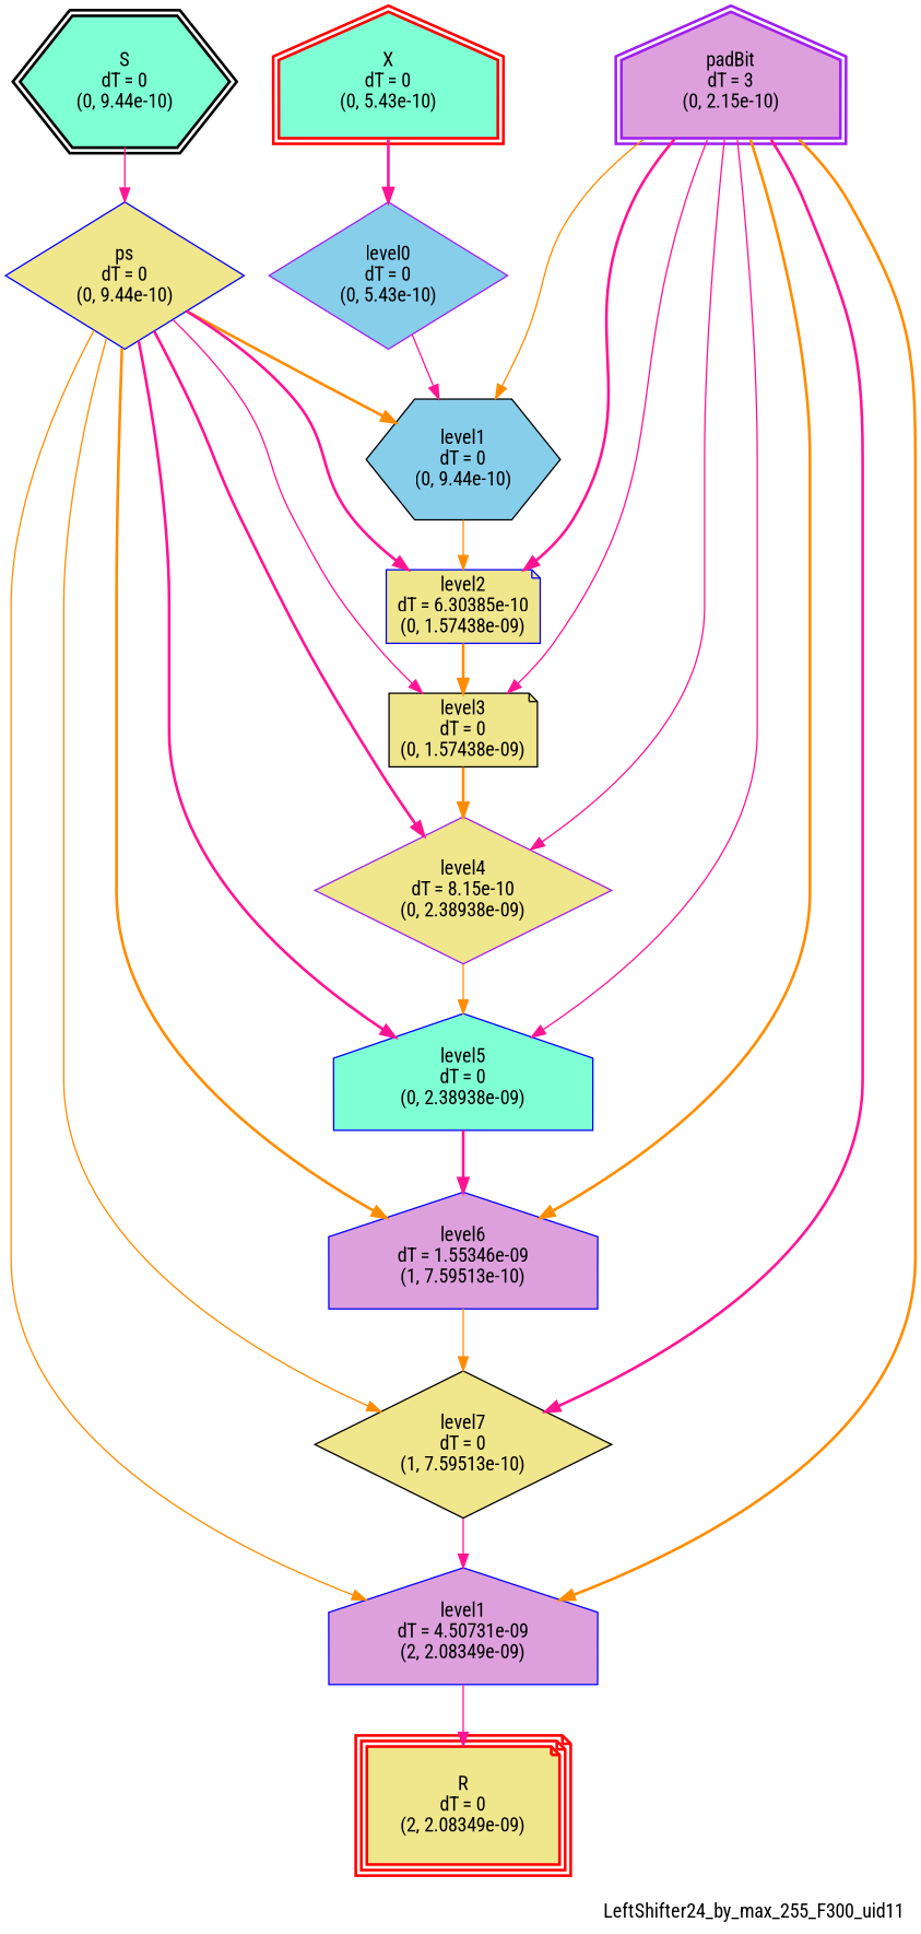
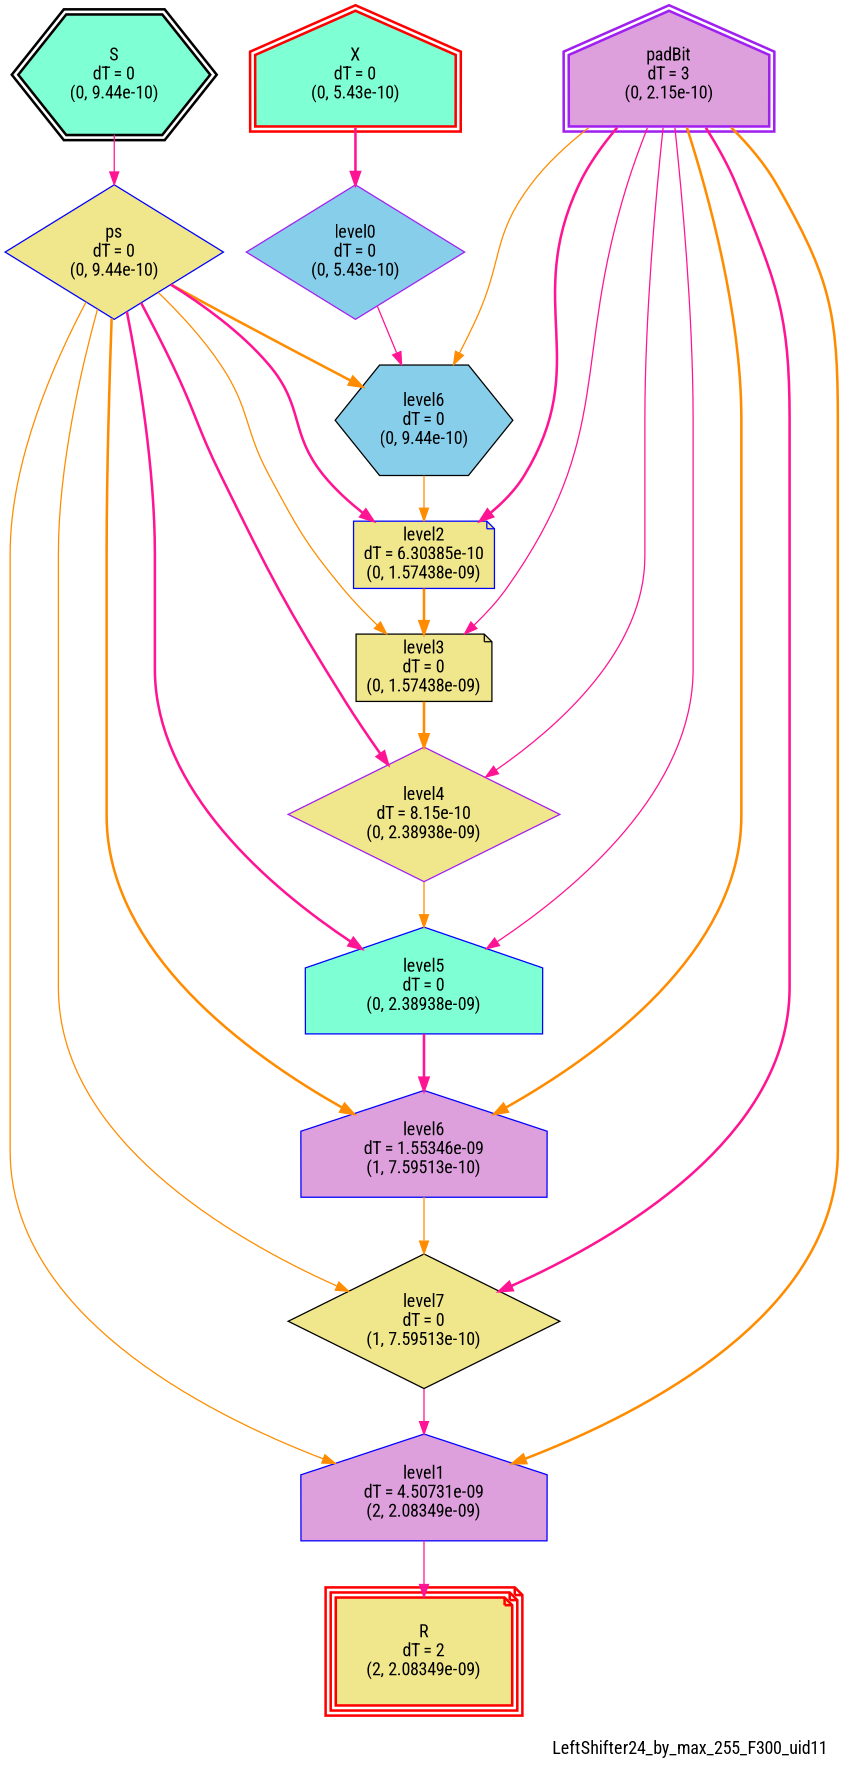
  digraph {
    fontname="Roboto Condensed"
    label=LeftShifter24_by_max_255_F300_uid11
    labeljust=right
    labelloc=bottom
    nodesep=0.25
    ranksep=0.5
    node [color=blue fillcolor=khaki fontname="Roboto Condensed" peripheries=1 shape=house style=filled]
    edge [arrowhead=normal arrowsize=1.0 arrowtail=normal color=deeppink dir=forward fontname="Roboto Condensed" style=solid]
    n1 [color=red fillcolor=aquamarine label="X\ndT = 0\n(0, 5.43e-10)" peripheries=2 style="bold, filled,filled"]
    n2 [color=black fillcolor=aquamarine label="S\ndT = 0\n(0, 9.44e-10)" peripheries=2 shape=hexagon style="bold, filled,filled"]
    n3 [color=purple fillcolor=plum label="padBit\ndT = 3\n(0, 2.15e-10)" peripheries=2 style="bold, filled,filled"]
-   n4 [color=red label="R\ndT = 0\n(2, 2.08349e-09)" peripheries=3 shape=note style="bold, filled,filled"]
+   n4 [color=red label="R\ndT = 2\n(2, 2.08349e-09)" peripheries=3 shape=note style="bold, filled,filled"]
    n5 [color=purple fillcolor=skyblue label="level0\ndT = 0\n(0, 5.43e-10)" shape=diamond]
    n6 [label="ps\ndT = 0\n(0, 9.44e-10)" shape=diamond]
-   n7 [color=black fillcolor=skyblue label="level1\ndT = 0\n(0, 9.44e-10)" shape=hexagon]
+   n7 [color=black fillcolor=skyblue label="level6\ndT = 0\n(0, 9.44e-10)" shape=hexagon]
    n8 [label="level2\ndT = 6.30385e-10\n(0, 1.57438e-09)" shape=note]
    n9 [color=black label="level3\ndT = 0\n(0, 1.57438e-09)" shape=note]
    n10 [color=purple label="level4\ndT = 8.15e-10\n(0, 2.38938e-09)" shape=diamond]
    n11 [fillcolor=aquamarine label="level5\ndT = 0\n(0, 2.38938e-09)"]
    n12 [fillcolor=plum label="level6\ndT = 1.55346e-09\n(1, 7.59513e-10)"]
    n13 [color=black label="level7\ndT = 0\n(1, 7.59513e-10)" shape=diamond]
    n14 [fillcolor=plum label="level1\ndT = 4.50731e-09\n(2, 2.08349e-09)"]
    subgraph sub_1 {
      rank=same
      n1
      n2
      n3
    }
    subgraph sub_2 {
      rank=same
      n4
    }
    n1 -> n5 [style=bold]
    n2 -> n6
    n3 -> n7 [color=darkorange]
    n3 -> n8 [style=bold]
    n3 -> n9
    n3 -> n10
    n3 -> n11
    n3 -> n12 [color=darkorange style=bold]
    n3 -> n13 [style=bold]
    n3 -> n14 [color=darkorange style=bold]
    n5 -> n7
    n6 -> n7 [color=darkorange style=bold]
    n6 -> n8 [style=bold]
-   n6 -> n9
+   n6 -> n9 [color=darkorange]
    n6 -> n10 [style=bold]
    n6 -> n11 [style=bold]
    n6 -> n12 [color=darkorange style=bold]
    n6 -> n13 [color=darkorange]
    n6 -> n14 [color=darkorange]
    n7 -> n8 [color=darkorange]
    n8 -> n9 [color=darkorange style=bold]
    n9 -> n10 [color=darkorange style=bold]
    n10 -> n11 [color=darkorange]
    n11 -> n12 [style=bold]
    n12 -> n13 [color=darkorange]
    n13 -> n14
    n14 -> n4
  }
